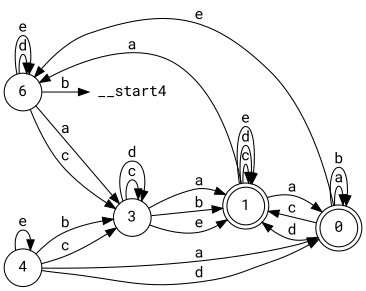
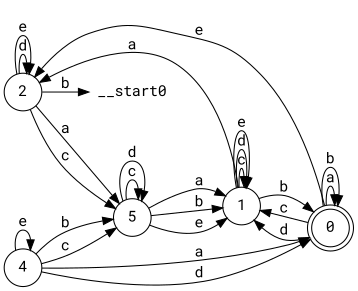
  digraph {
    fontname="Roboto Mono"
    rankdir=LR
    node [fontname="Roboto Mono" shape=circle color=black fillcolor=white style=filled]
    edge [fontname="Roboto Mono"]
-   __start0 [shape=none label=__start4 color="" fillcolor="" style=""]
+   __start0 [shape=none color="" fillcolor="" style=""]
    n2 [label=0 shape=doublecircle style="rounded,filled"]
-   n3 [label=1 shape=doublecircle style="rounded,filled"]
-   n4 [label=6]
-   n5 [label=3]
+   n3 [label=1 style="rounded,filled"]
+   n4 [label=2]
+   n5 [label=5]
    n6 [label=4]
    n2 -> n2 [label=a]
    n2 -> n2 [label=b]
    n2 -> n3 [label=c]
    n2 -> n3 [label=d]
    n2 -> n4 [label=e]
-   n3 -> n2 [label=a]
+   n3 -> n2 [label=b]
    n3 -> n3 [label=c]
    n3 -> n3 [label=d]
    n3 -> n3 [label=e]
    n3 -> n4 [label=a]
    n4 -> __start0 [label=b]
    n4 -> n4 [label=d]
    n4 -> n4 [label=e]
    n4 -> n5 [label=a]
    n4 -> n5 [label=c]
    n5 -> n3 [label=a]
    n5 -> n3 [label=b]
    n5 -> n3 [label=e]
    n5 -> n5 [label=c]
    n5 -> n5 [label=d]
    n6 -> n2 [label=a]
    n6 -> n2 [label=d]
    n6 -> n5 [label=b]
    n6 -> n5 [label=c]
    n6 -> n6 [label=e]
  }
